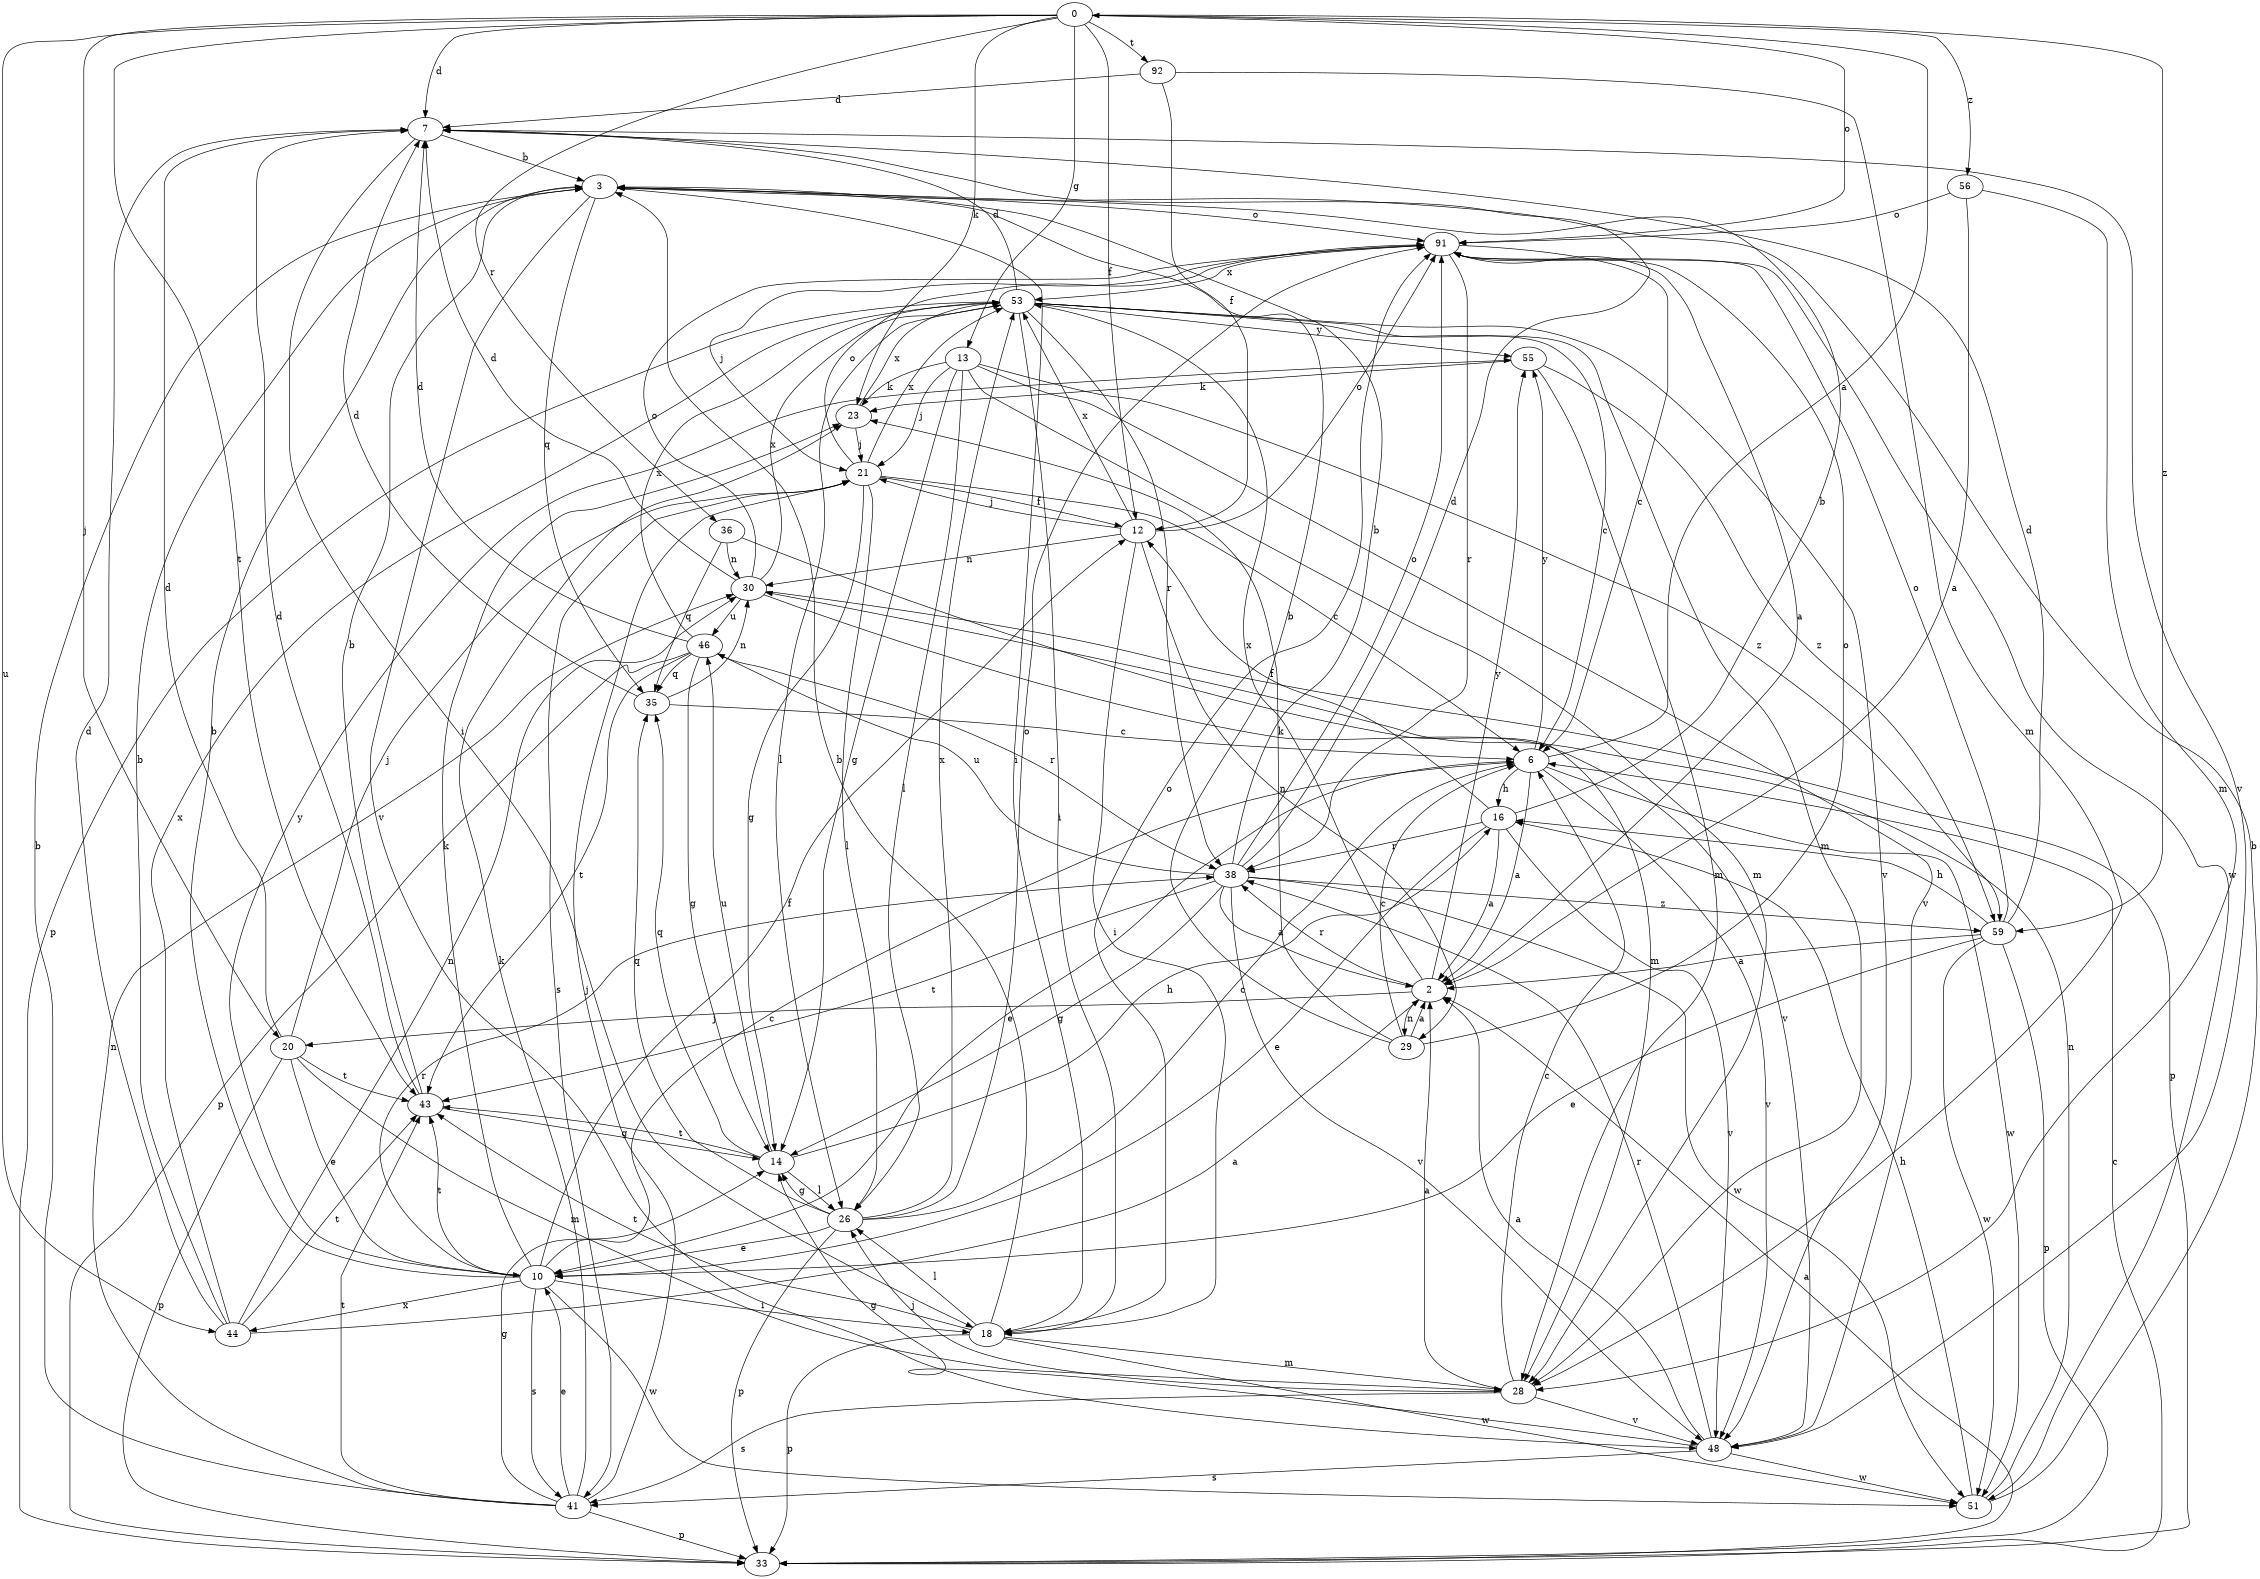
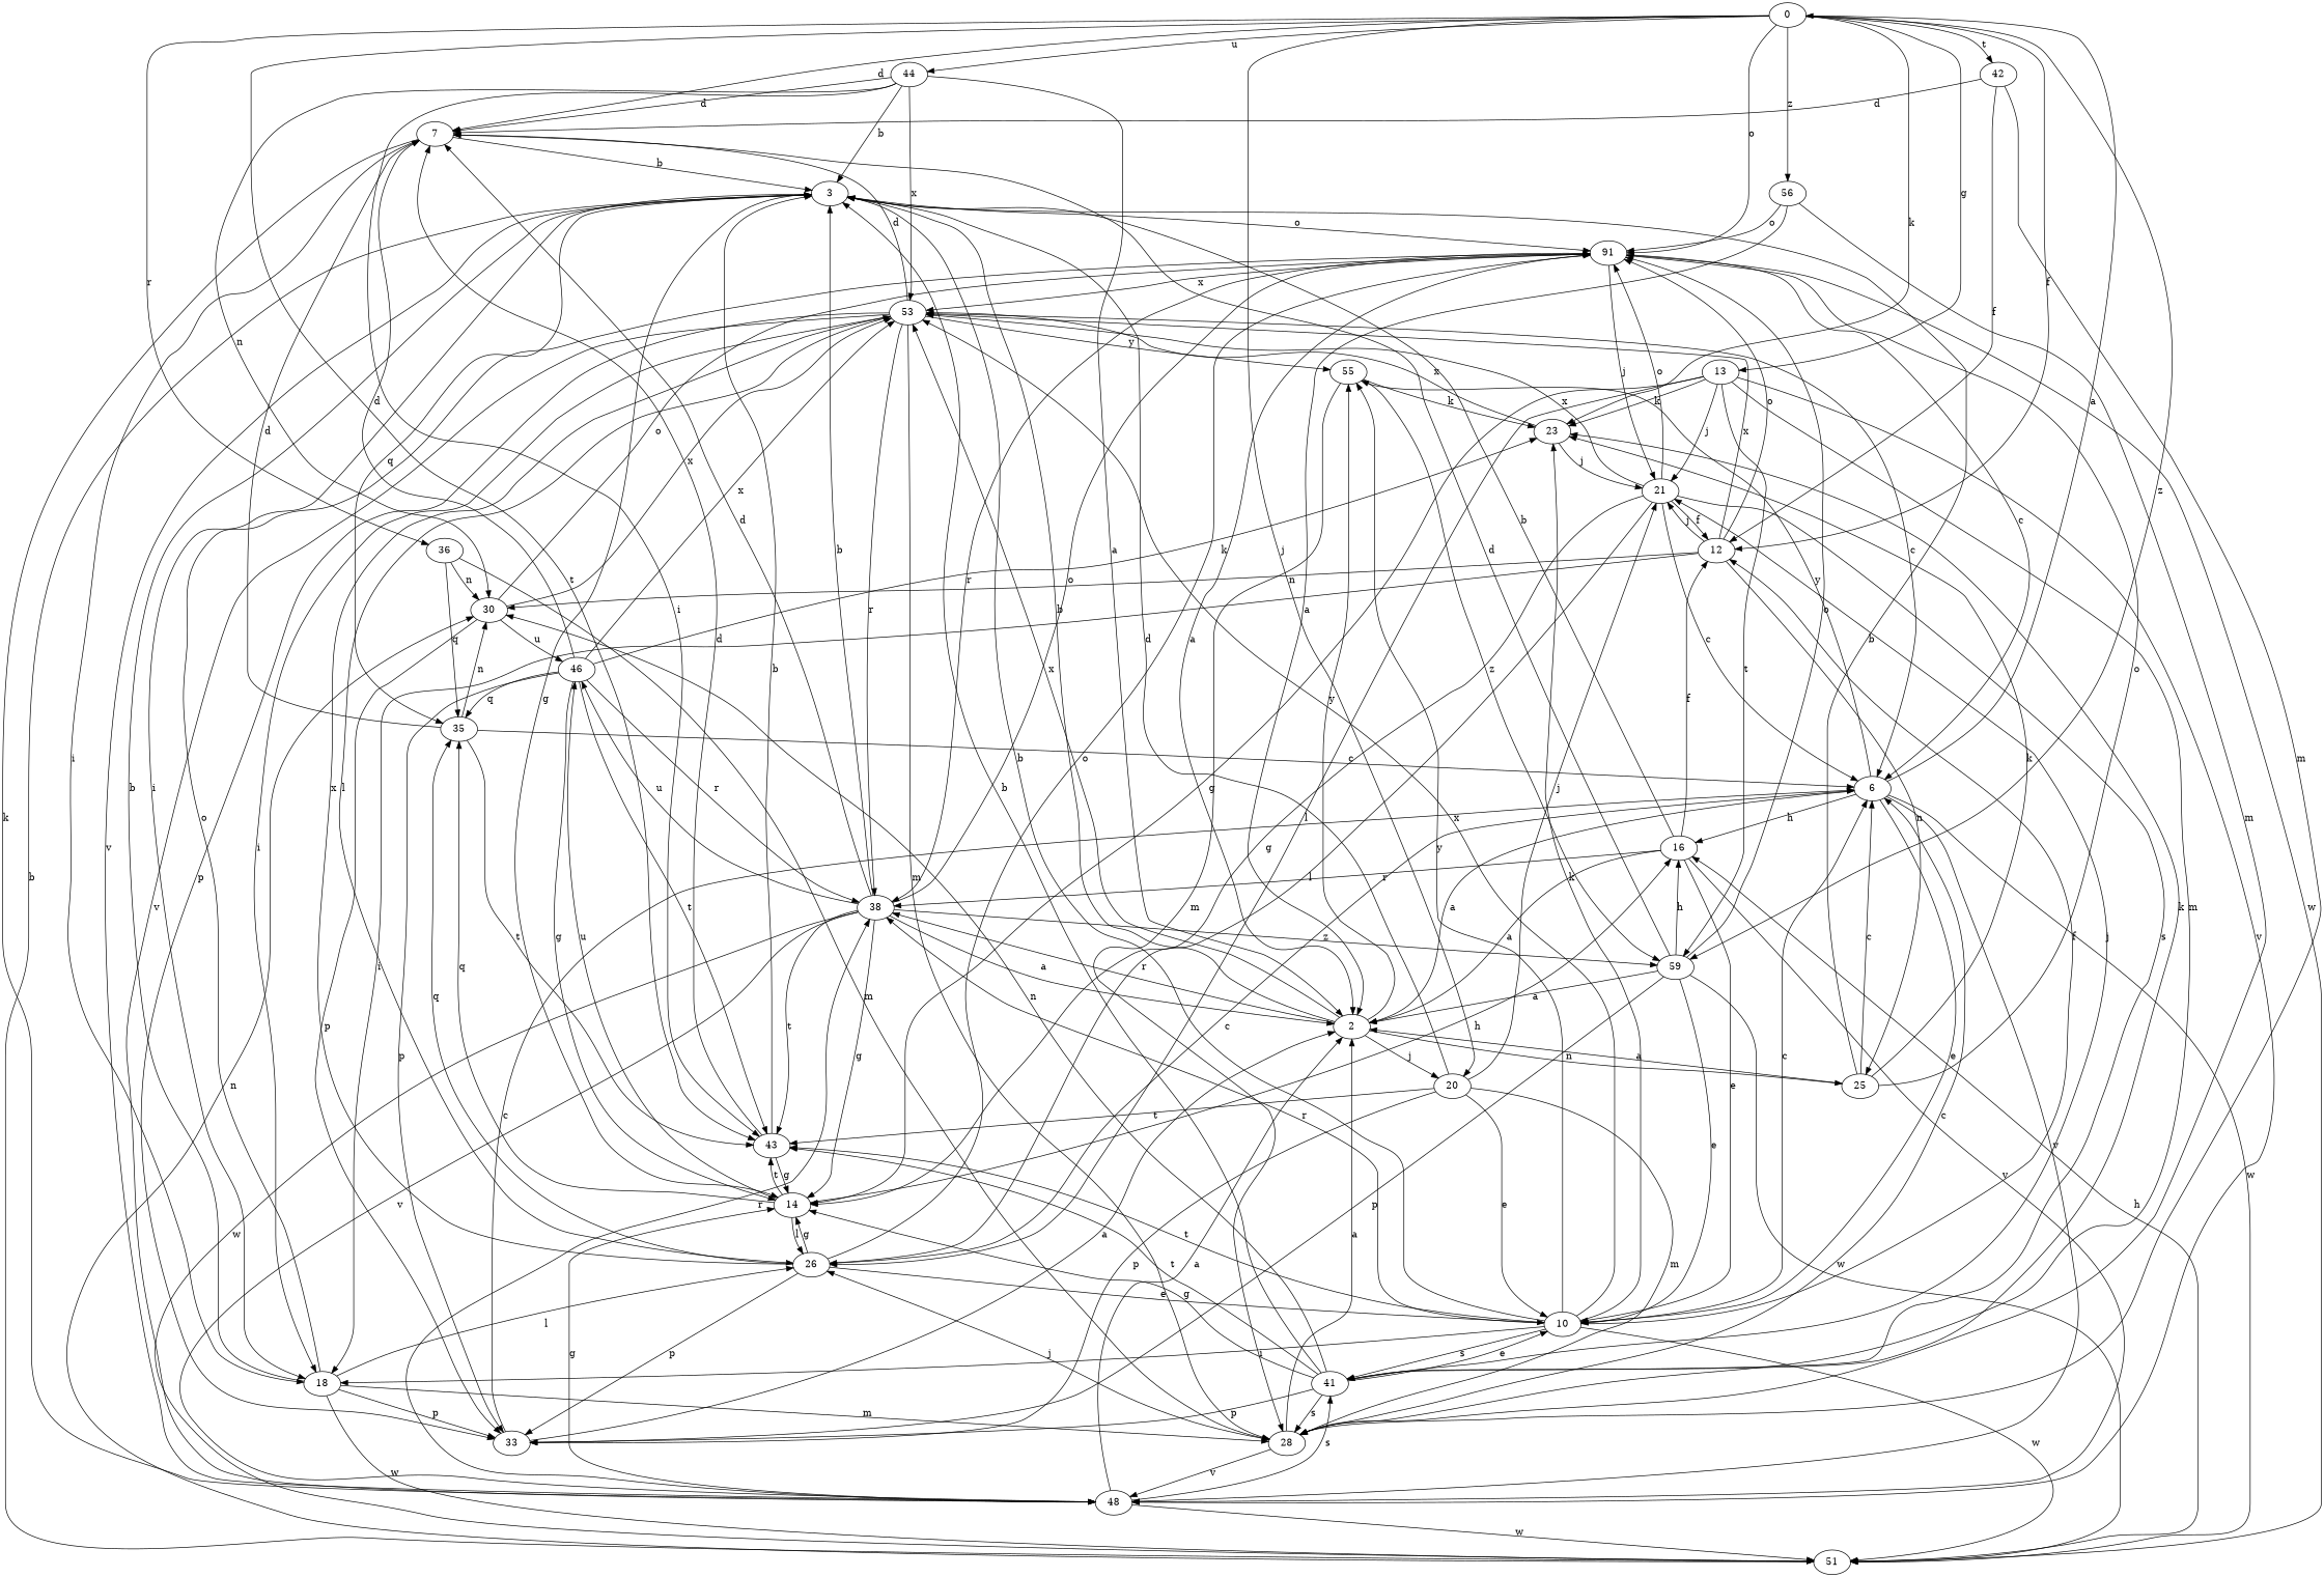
  strict digraph {
    0
    7
    12
    13
    20
    23
    n7 [label=91]
    36
-   42 [label=92]
+   42
    43
    44
    56
    59
    3
    18
    48
-   29
+   29 [label=25]
    53
    21
    30
    14
    26
    28
    10
    33
    2
    38
    6
    51
    35
    16
    55
    46
    41
    0 -> 7 [label=d]
    0 -> 12 [label=f]
    0 -> 13 [label=g]
    0 -> 20 [label=j]
    0 -> 23 [label=k]
    0 -> n7 [label=o]
    0 -> 36 [label=r]
    0 -> 42 [label=t]
    0 -> 43 [label=t]
    0 -> 44 [label=u]
    0 -> 56 [label=z]
    0 -> 59 [label=z]
    7 -> 3 [label=b]
    7 -> 18 [label=i]
-   7 -> 48 [label=v]
+   7 -> 48 [label=k]
    12 -> n7 [label=o]
    12 -> 18 [label=i]
    12 -> 29 [label=n]
    12 -> 53 [label=x]
    12 -> 21 [label=j]
    12 -> 30 [label=n]
    13 -> 23 [label=k]
-   13 -> 59 [label=z]
+   13 -> 59 [label=t]
    13 -> 48 [label=v]
    13 -> 21 [label=j]
    13 -> 14 [label=g]
    13 -> 26 [label=l]
    13 -> 28 [label=m]
-   20 -> 7 [label=d]
+   20 -> 3 [label=d]
    20 -> 43 [label=t]
    20 -> 21 [label=j]
    20 -> 28 [label=m]
    20 -> 10 [label=e]
    20 -> 33 [label=p]
    23 -> 53 [label=x]
    23 -> 21 [label=j]
    n7 -> 53 [label=x]
    n7 -> 21 [label=j]
    n7 -> 2 [label=a]
    n7 -> 38 [label=r]
    n7 -> 6 [label=c]
    n7 -> 51 [label=w]
    36 -> 30 [label=n]
    36 -> 28 [label=m]
    36 -> 35 [label=q]
    42 -> 7 [label=d]
    42 -> 12 [label=f]
    42 -> 28 [label=m]
    43 -> 7 [label=d]
    43 -> 3 [label=b]
    43 -> 14 [label=g]
    44 -> 7 [label=d]
-   44 -> 43 [label=t]
+   44 -> 43 [label=i]
    44 -> 3 [label=b]
    44 -> 53 [label=x]
    44 -> 30 [label=n]
    44 -> 2 [label=a]
    56 -> n7 [label=o]
    56 -> 28 [label=m]
    56 -> 2 [label=a]
    59 -> 7 [label=d]
    59 -> n7 [label=o]
    59 -> 10 [label=e]
    59 -> 33 [label=p]
    59 -> 2 [label=a]
    59 -> 51 [label=w]
    59 -> 16 [label=h]
    3 -> n7 [label=o]
    3 -> 18 [label=i]
    3 -> 48 [label=v]
+   3 -> 14 [label=g]
    3 -> 35 [label=q]
    18 -> n7 [label=o]
-   18 -> 43 [label=t]
+   35 -> 43 [label=t]
    18 -> 3 [label=b]
    18 -> 26 [label=l]
    18 -> 28 [label=m]
    18 -> 33 [label=p]
    18 -> 51 [label=w]
    48 -> 14 [label=g]
    48 -> 2 [label=a]
    48 -> 38 [label=r]
    48 -> 51 [label=w]
    48 -> 41 [label=s]
    29 -> 23 [label=k]
    29 -> n7 [label=o]
    29 -> 3 [label=b]
    29 -> 2 [label=a]
    29 -> 6 [label=c]
    53 -> 7 [label=d]
    53 -> 18 [label=i]
    53 -> 48 [label=v]
    53 -> 26 [label=l]
    53 -> 28 [label=m]
    53 -> 33 [label=p]
    53 -> 38 [label=r]
    53 -> 6 [label=c]
    53 -> 55 [label=y]
    21 -> 12 [label=f]
    21 -> n7 [label=o]
    21 -> 53 [label=x]
    21 -> 14 [label=g]
    21 -> 26 [label=l]
    21 -> 6 [label=c]
    21 -> 41 [label=s]
-   30 -> 7 [label=d]
    30 -> n7 [label=o]
-   30 -> 48 [label=v]
    30 -> 53 [label=x]
    30 -> 33 [label=p]
    30 -> 46 [label=u]
    14 -> 43 [label=t]
    14 -> 26 [label=l]
    14 -> 35 [label=q]
    14 -> 16 [label=h]
    14 -> 46 [label=u]
    26 -> n7 [label=o]
    26 -> 53 [label=x]
    26 -> 14 [label=g]
    26 -> 10 [label=e]
    26 -> 33 [label=p]
    26 -> 6 [label=c]
    26 -> 35 [label=q]
    28 -> 48 [label=v]
    28 -> 26 [label=j]
    28 -> 2 [label=a]
    28 -> 6 [label=c]
-   28 -> 41 [label=s]
+   41 -> 28 [label=s]
    10 -> 12 [label=f]
    10 -> 23 [label=k]
    10 -> 43 [label=t]
    10 -> 3 [label=b]
    10 -> 18 [label=i]
-   10 -> 44 [label=x]
+   10 -> 53 [label=x]
    10 -> 38 [label=r]
    10 -> 6 [label=c]
    10 -> 51 [label=w]
    10 -> 55 [label=y]
    10 -> 41 [label=s]
    33 -> 2 [label=a]
    33 -> 6 [label=c]
    2 -> 20 [label=j]
+   2 -> 3 [label=b]
    2 -> 29 [label=n]
    2 -> 53 [label=x]
    2 -> 38 [label=r]
    2 -> 55 [label=y]
    38 -> 7 [label=d]
    38 -> n7 [label=o]
    38 -> 43 [label=t]
    38 -> 59 [label=z]
    38 -> 3 [label=b]
    38 -> 48 [label=v]
    38 -> 14 [label=g]
    38 -> 2 [label=a]
    38 -> 51 [label=w]
    38 -> 46 [label=u]
    6 -> 0 [label=a]
    6 -> 48 [label=v]
    6 -> 10 [label=e]
    6 -> 2 [label=a]
    6 -> 51 [label=w]
    6 -> 16 [label=h]
    6 -> 55 [label=y]
    51 -> 3 [label=b]
    51 -> 30 [label=n]
    51 -> 16 [label=h]
    35 -> 7 [label=d]
    35 -> 30 [label=n]
    35 -> 6 [label=c]
    16 -> 12 [label=f]
    16 -> 3 [label=b]
    16 -> 48 [label=v]
    16 -> 10 [label=e]
    16 -> 2 [label=a]
    16 -> 38 [label=r]
    55 -> 23 [label=k]
    55 -> 59 [label=z]
    55 -> 28 [label=m]
    46 -> 7 [label=d]
+   46 -> 23 [label=k]
    46 -> 43 [label=t]
    46 -> 53 [label=x]
    46 -> 14 [label=g]
    46 -> 33 [label=p]
    46 -> 38 [label=r]
    46 -> 35 [label=q]
    41 -> 23 [label=k]
    41 -> 43 [label=t]
    41 -> 3 [label=b]
    41 -> 21 [label=j]
    41 -> 30 [label=n]
    41 -> 14 [label=g]
    41 -> 10 [label=e]
    41 -> 33 [label=p]
  }
